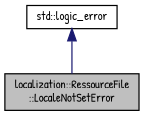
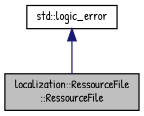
  digraph {
    fontname="Patrick Hand"
    node [color=black fontname="Patrick Hand" fontsize=10 shape=record style=filled]
-   n1 [fillcolor=grey75 fontcolor=black height=0.2 label="localization::RessourceFile\l::LocaleNotSetError" width=0.4]
+   n1 [fillcolor=grey75 fontcolor=black height=0.2 label="localization::RessourceFile\l::RessourceFile" width=0.4]
    n2 [fillcolor=white height=0.2 label="std::logic_error" width=0.4]
    n2 -> n1 [color=midnightblue dir=back fontname="Patrick Hand" fontsize=10 labelfontname=Helvetica labelfontsize=10 style=solid]
  }
